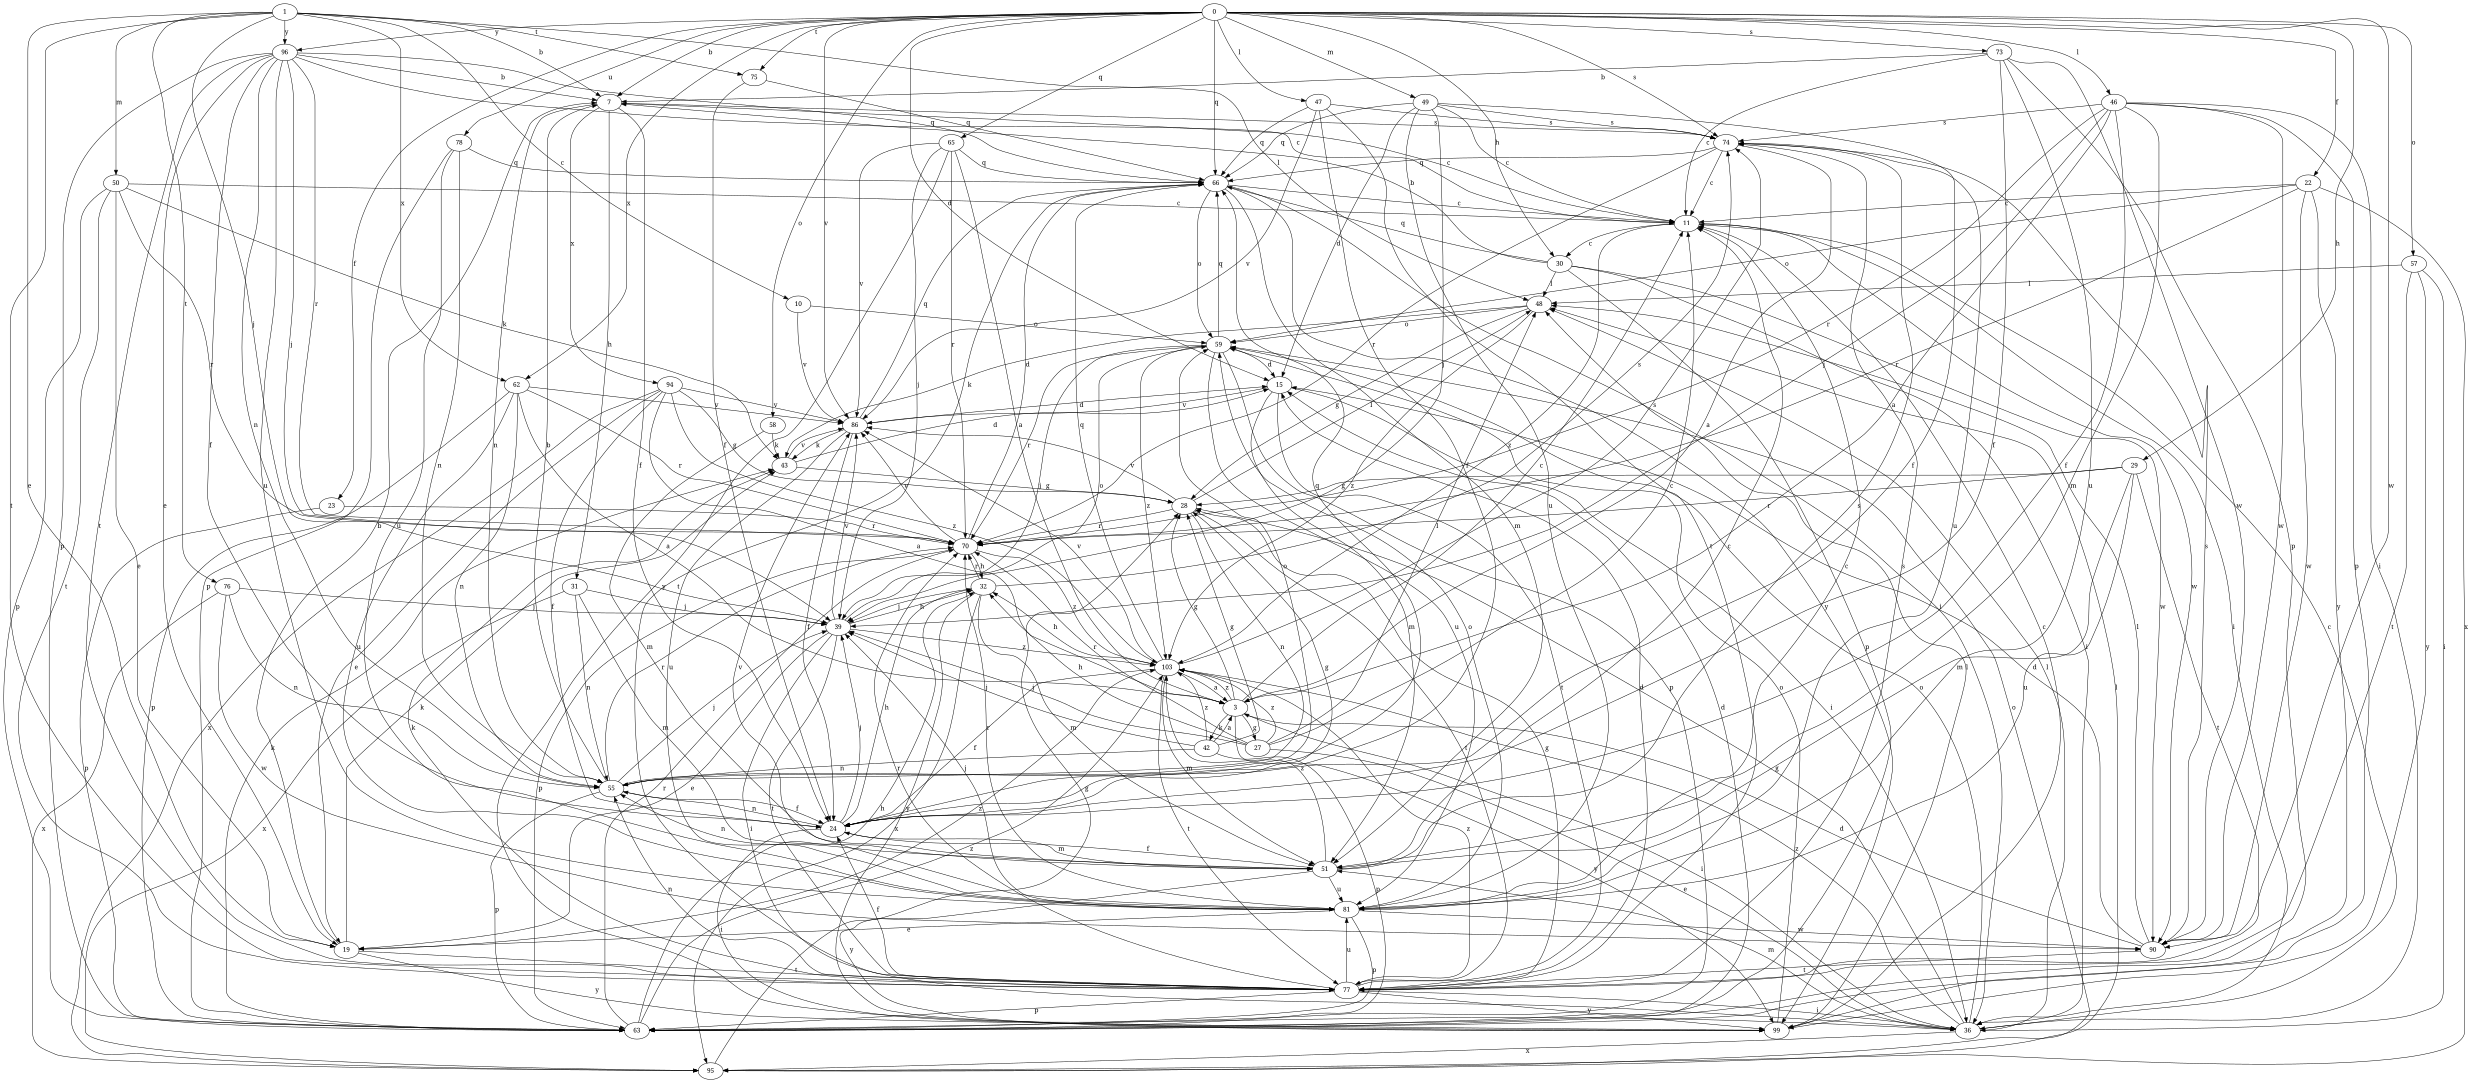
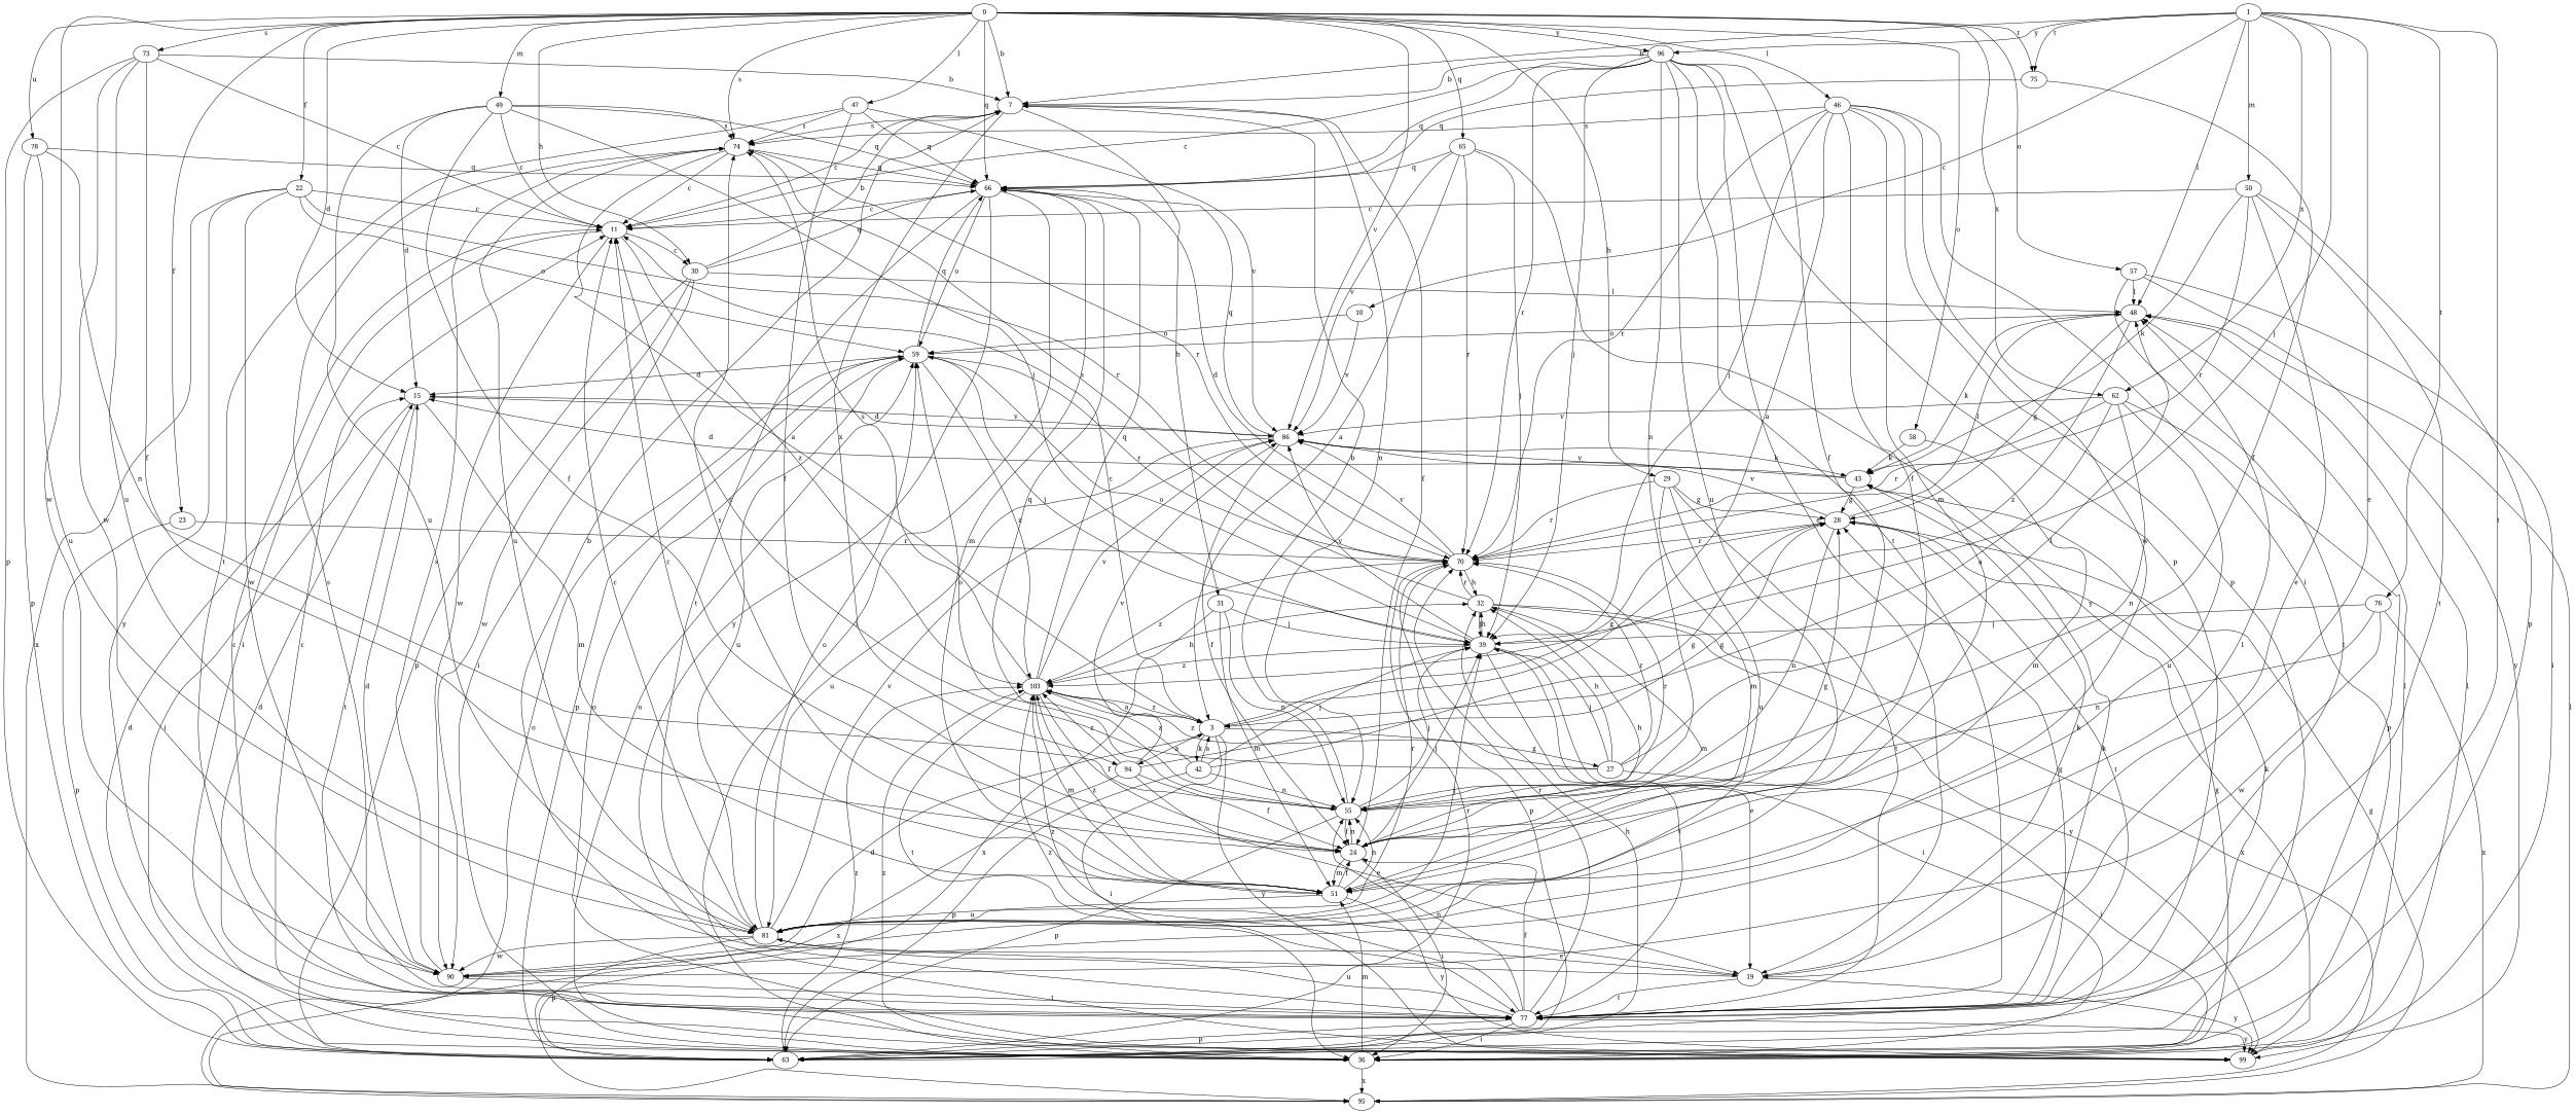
  strict digraph {
    fontname="Noto Serif"
    node [fontname="Noto Serif"]
    edge [fontname="Noto Serif"]
    0
    7
    15
    22
    23
    29
    30
    46
    47
    49
    57
    58
    65
    66
    73
    74
    75
    78
    86
    90
    n21 [label=62]
    96
    11
    24
    31
    55
    94
    77
    36
    51
    99
    59
    70
    95
    63
    28
    81
    48
    39
    3
    43
    19
    1
    10
    50
    76
    103
    32
    27
    42
    0 -> 7 [label=b]
    0 -> 15 [label=d]
    0 -> 22 [label=f]
    0 -> 23 [label=f]
    0 -> 29 [label=h]
    0 -> 30 [label=h]
    0 -> 46 [label=l]
    0 -> 47 [label=l]
    0 -> 49 [label=m]
    0 -> 57 [label=o]
    0 -> 58 [label=o]
    0 -> 65 [label=q]
    0 -> 66 [label=q]
    0 -> 73 [label=s]
    0 -> 74 [label=s]
    0 -> 75 [label=t]
    0 -> 78 [label=u]
    0 -> 86 [label=v]
    0 -> 90 [label=w]
    0 -> n21 [label=x]
    0 -> 96 [label=y]
    7 -> 74 [label=s]
    7 -> 11 [label=c]
    7 -> 24 [label=f]
    7 -> 31 [label=h]
    7 -> 55 [label=n]
    7 -> 94 [label=x]
    15 -> 86 [label=v]
    15 -> 77 [label=t]
    15 -> 36 [label=i]
    15 -> 51 [label=m]
    22 -> 90 [label=w]
    22 -> 11 [label=c]
    22 -> 99 [label=y]
    22 -> 59 [label=o]
    22 -> 70 [label=r]
    22 -> 95 [label=x]
    23 -> 70 [label=r]
    23 -> 63 [label=p]
    29 -> 77 [label=t]
    29 -> 51 [label=m]
    29 -> 70 [label=r]
    29 -> 28 [label=g]
    29 -> 81 [label=u]
    30 -> 7 [label=b]
    30 -> 66 [label=q]
    30 -> 90 [label=w]
    30 -> 36 [label=i]
    30 -> 63 [label=p]
    30 -> 48 [label=l]
    46 -> 74 [label=s]
    46 -> 90 [label=w]
    46 -> 24 [label=f]
    46 -> 36 [label=i]
    46 -> 51 [label=m]
    46 -> 70 [label=r]
    46 -> 63 [label=p]
    46 -> 39 [label=j]
    46 -> 3 [label=a]
    47 -> 66 [label=q]
    47 -> 74 [label=s]
    47 -> 86 [label=v]
    47 -> 24 [label=f]
    47 -> 77 [label=t]
    49 -> 15 [label=d]
    49 -> 66 [label=q]
    49 -> 74 [label=s]
    49 -> 11 [label=c]
    49 -> 24 [label=f]
    49 -> 81 [label=u]
    49 -> 39 [label=j]
    57 -> 77 [label=t]
    57 -> 36 [label=i]
    57 -> 99 [label=y]
    57 -> 48 [label=l]
    58 -> 51 [label=m]
    58 -> 43 [label=k]
    65 -> 66 [label=q]
    65 -> 86 [label=v]
    65 -> 99 [label=y]
    65 -> 70 [label=r]
    65 -> 39 [label=j]
    65 -> 3 [label=a]
    66 -> 11 [label=c]
    66 -> 77 [label=t]
    66 -> 36 [label=i]
    66 -> 51 [label=m]
    66 -> 99 [label=y]
    66 -> 59 [label=o]
    73 -> 7 [label=b]
    73 -> 90 [label=w]
    73 -> 11 [label=c]
    73 -> 24 [label=f]
    73 -> 63 [label=p]
    73 -> 81 [label=u]
    74 -> 66 [label=q]
    74 -> 11 [label=c]
    74 -> 70 [label=r]
    74 -> 81 [label=u]
    74 -> 3 [label=a]
    75 -> 66 [label=q]
    75 -> 24 [label=f]
    78 -> 66 [label=q]
    78 -> 55 [label=n]
    78 -> 63 [label=p]
    78 -> 81 [label=u]
    86 -> 15 [label=d]
    86 -> 66 [label=q]
    86 -> 24 [label=f]
    86 -> 81 [label=u]
    86 -> 43 [label=k]
    90 -> 15 [label=d]
    90 -> 74 [label=s]
    90 -> 77 [label=t]
    90 -> 48 [label=l]
    90 -> 3 [label=d]
    n21 -> 86 [label=v]
    n21 -> 55 [label=n]
    n21 -> 70 [label=r]
    n21 -> 63 [label=p]
    n21 -> 81 [label=u]
    n21 -> 3 [label=a]
    96 -> 7 [label=b]
    96 -> 66 [label=q]
    96 -> 11 [label=c]
    96 -> 24 [label=f]
    96 -> 55 [label=n]
    96 -> 77 [label=t]
    96 -> 70 [label=r]
    96 -> 63 [label=p]
    96 -> 81 [label=u]
    96 -> 39 [label=j]
    96 -> 19 [label=e]
    11 -> 30 [label=c]
    11 -> 90 [label=w]
    11 -> 36 [label=i]
    11 -> 103 [label=z]
    24 -> 55 [label=n]
    24 -> 36 [label=i]
    24 -> 51 [label=m]
    24 -> 28 [label=g]
    24 -> 39 [label=j]
    24 -> 32 [label=h]
    31 -> 55 [label=n]
    31 -> 51 [label=m]
    31 -> 95 [label=x]
    31 -> 39 [label=j]
    55 -> 7 [label=b]
    55 -> 66 [label=q]
    55 -> 24 [label=f]
    55 -> 59 [label=o]
    55 -> 70 [label=r]
    55 -> 63 [label=p]
    55 -> 39 [label=j]
    94 -> 86 [label=v]
    94 -> 24 [label=f]
    94 -> 95 [label=x]
    94 -> 28 [label=g]
-   94 -> 3 [label=a]
+   3 -> 94 [label=a]
    94 -> 19 [label=e]
    94 -> 103 [label=z]
    77 -> 15 [label=d]
    77 -> 74 [label=s]
    77 -> 24 [label=f]
    77 -> 55 [label=n]
    77 -> 36 [label=i]
    77 -> 99 [label=y]
    77 -> 70 [label=r]
    77 -> 63 [label=p]
    77 -> 28 [label=g]
    77 -> 81 [label=u]
    77 -> 43 [label=k]
    77 -> 103 [label=z]
    36 -> 11 [label=c]
    36 -> 51 [label=m]
    36 -> 59 [label=o]
    36 -> 95 [label=x]
    36 -> 28 [label=g]
    36 -> 48 [label=l]
    36 -> 103 [label=z]
    51 -> 74 [label=s]
    51 -> 11 [label=c]
    51 -> 24 [label=f]
    51 -> 55 [label=n]
    51 -> 99 [label=y]
    51 -> 81 [label=u]
    51 -> 103 [label=z]
    99 -> 11 [label=c]
    99 -> 59 [label=o]
    99 -> 48 [label=l]
    59 -> 15 [label=d]
    59 -> 66 [label=q]
    59 -> 70 [label=r]
    59 -> 63 [label=p]
    59 -> 81 [label=u]
    59 -> 39 [label=j]
    59 -> 103 [label=z]
    70 -> 66 [label=d]
    70 -> 86 [label=v]
    70 -> 63 [label=p]
    70 -> 103 [label=z]
    70 -> 32 [label=h]
    95 -> 59 [label=o]
    95 -> 28 [label=g]
    95 -> 48 [label=l]
    63 -> 15 [label=d]
    63 -> 70 [label=r]
    63 -> 43 [label=k]
    63 -> 103 [label=z]
    63 -> 32 [label=h]
    28 -> 86 [label=v]
    28 -> 55 [label=n]
    28 -> 77 [label=t]
    28 -> 70 [label=r]
    28 -> 48 [label=l]
    81 -> 86 [label=v]
    81 -> 90 [label=w]
    81 -> 11 [label=c]
    81 -> 59 [label=o]
    81 -> 70 [label=r]
    81 -> 63 [label=p]
    81 -> 39 [label=j]
    81 -> 19 [label=e]
    48 -> 59 [label=o]
    48 -> 28 [label=g]
    48 -> 43 [label=k]
    48 -> 103 [label=z]
    39 -> 86 [label=v]
    39 -> 77 [label=t]
    39 -> 36 [label=i]
    39 -> 59 [label=o]
    39 -> 19 [label=e]
    39 -> 103 [label=z]
    39 -> 32 [label=h]
    3 -> 11 [label=c]
    3 -> 36 [label=i]
    3 -> 99 [label=y]
    3 -> 28 [label=g]
    3 -> 103 [label=z]
    3 -> 27 [label=g]
    3 -> 42 [label=k]
    43 -> 15 [label=d]
    43 -> 86 [label=v]
    43 -> 28 [label=g]
    19 -> 7 [label=b]
    19 -> 77 [label=t]
    19 -> 99 [label=y]
    19 -> 43 [label=k]
    19 -> 103 [label=z]
    1 -> 7 [label=b]
    1 -> 75 [label=t]
    1 -> n21 [label=x]
    1 -> 96 [label=y]
    1 -> 77 [label=t]
    1 -> 48 [label=l]
    1 -> 39 [label=j]
    1 -> 19 [label=e]
    1 -> 10 [label=c]
    1 -> 50 [label=m]
    1 -> 76 [label=t]
    10 -> 86 [label=v]
    10 -> 59 [label=o]
    50 -> 11 [label=c]
    50 -> 77 [label=t]
    50 -> 70 [label=r]
    50 -> 63 [label=p]
    50 -> 43 [label=k]
    50 -> 19 [label=e]
    76 -> 90 [label=w]
    76 -> 55 [label=n]
    76 -> 95 [label=x]
    76 -> 39 [label=j]
    103 -> 66 [label=q]
    103 -> 74 [label=s]
    103 -> 86 [label=v]
    103 -> 24 [label=f]
    103 -> 77 [label=t]
    103 -> 51 [label=m]
    103 -> 3 [label=a]
    103 -> 32 [label=h]
    32 -> 74 [label=s]
    32 -> 51 [label=m]
    32 -> 99 [label=y]
    32 -> 70 [label=r]
    32 -> 95 [label=x]
    32 -> 39 [label=j]
    27 -> 11 [label=c]
-   27 -> 36 [label=e]
+   27 -> 36 [label=i]
    27 -> 70 [label=r]
    27 -> 48 [label=l]
    27 -> 39 [label=j]
    27 -> 103 [label=z]
    27 -> 32 [label=h]
    42 -> 55 [label=n]
    42 -> 63 [label=p]
    42 -> 28 [label=g]
    42 -> 39 [label=j]
    42 -> 3 [label=a]
    42 -> 103 [label=z]
  }
